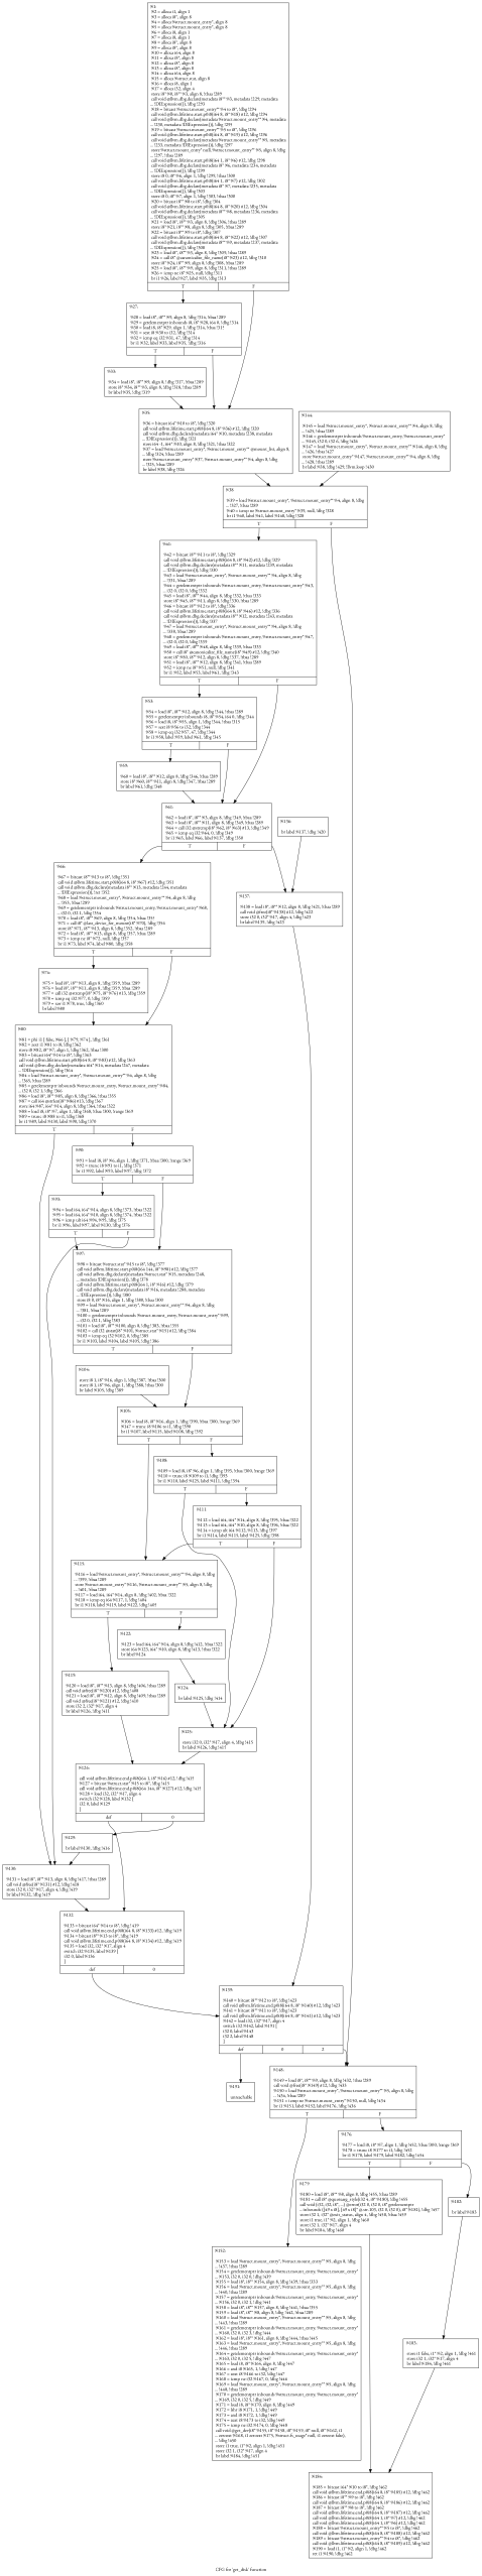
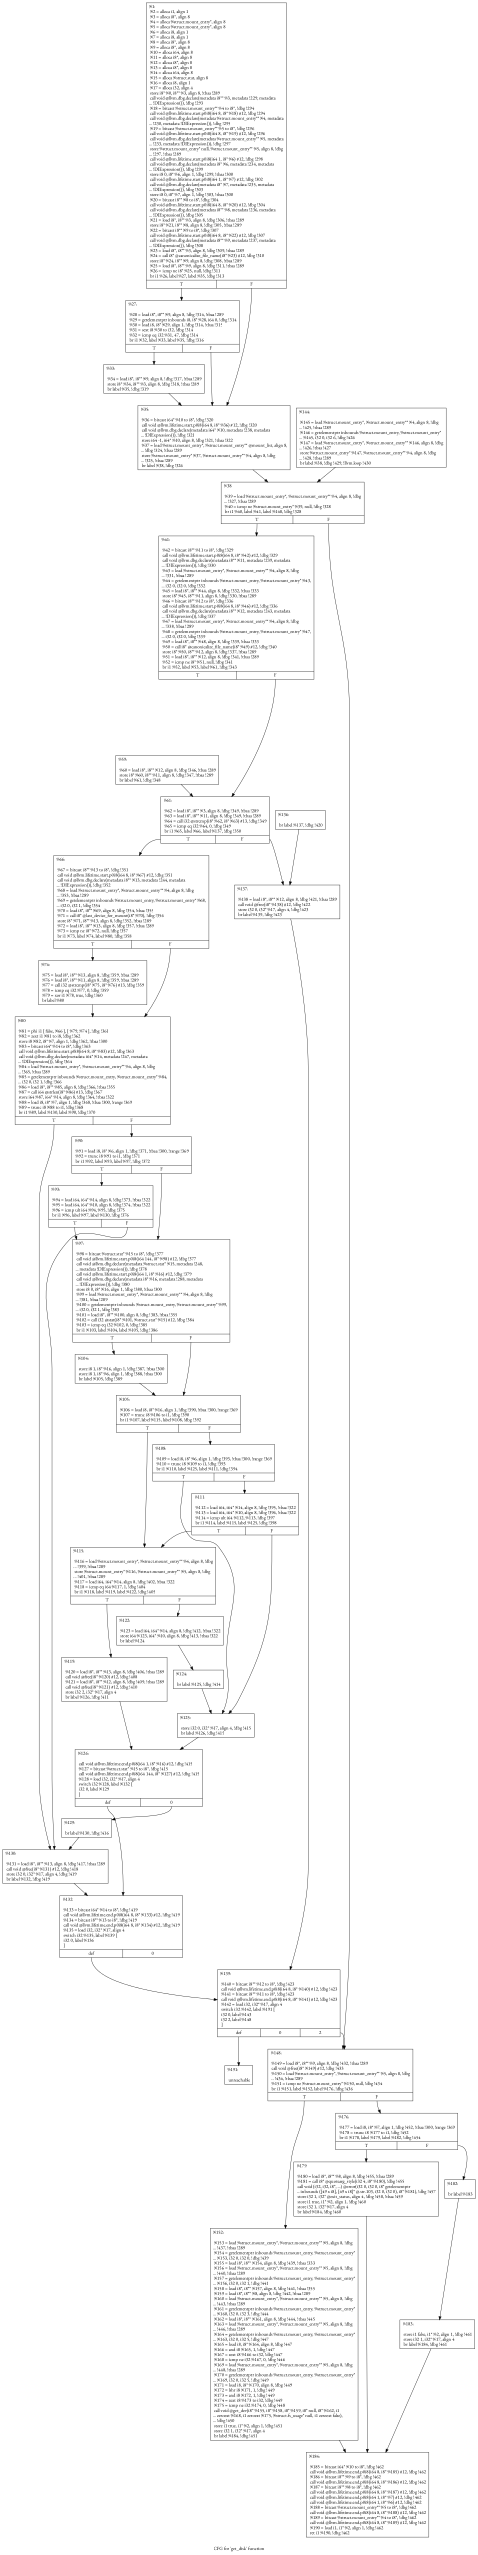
  digraph {
    fontname="EB Garamond"
    label="CFG for 'get_disk' function"
    node [fontname="EB Garamond" shape=record]
    edge [fontname="EB Garamond" tailport=s0]
    n1 [label="{%1:\l  %2 = alloca i1, align 1\l  %3 = alloca i8*, align 8\l  %4 = alloca %struct.mount_entry*, align 8\l  %5 = alloca %struct.mount_entry*, align 8\l  %6 = alloca i8, align 1\l  %7 = alloca i8, align 1\l  %8 = alloca i8*, align 8\l  %9 = alloca i8*, align 8\l  %10 = alloca i64, align 8\l  %11 = alloca i8*, align 8\l  %12 = alloca i8*, align 8\l  %13 = alloca i8*, align 8\l  %14 = alloca i64, align 8\l  %15 = alloca %struct.stat, align 8\l  %16 = alloca i8, align 1\l  %17 = alloca i32, align 4\l  store i8* %0, i8** %3, align 8, !tbaa !289\l  call void @llvm.dbg.declare(metadata i8** %3, metadata !229, metadata\l... !DIExpression()), !dbg !293\l  %18 = bitcast %struct.mount_entry** %4 to i8*, !dbg !294\l  call void @llvm.lifetime.start.p0i8(i64 8, i8* %18) #12, !dbg !294\l  call void @llvm.dbg.declare(metadata %struct.mount_entry** %4, metadata\l... !230, metadata !DIExpression()), !dbg !295\l  %19 = bitcast %struct.mount_entry** %5 to i8*, !dbg !296\l  call void @llvm.lifetime.start.p0i8(i64 8, i8* %19) #12, !dbg !296\l  call void @llvm.dbg.declare(metadata %struct.mount_entry** %5, metadata\l... !233, metadata !DIExpression()), !dbg !297\l  store %struct.mount_entry* null, %struct.mount_entry** %5, align 8, !dbg\l... !297, !tbaa !289\l  call void @llvm.lifetime.start.p0i8(i64 1, i8* %6) #12, !dbg !298\l  call void @llvm.dbg.declare(metadata i8* %6, metadata !234, metadata\l... !DIExpression()), !dbg !299\l  store i8 0, i8* %6, align 1, !dbg !299, !tbaa !300\l  call void @llvm.lifetime.start.p0i8(i64 1, i8* %7) #12, !dbg !302\l  call void @llvm.dbg.declare(metadata i8* %7, metadata !235, metadata\l... !DIExpression()), !dbg !303\l  store i8 0, i8* %7, align 1, !dbg !303, !tbaa !300\l  %20 = bitcast i8** %8 to i8*, !dbg !304\l  call void @llvm.lifetime.start.p0i8(i64 8, i8* %20) #12, !dbg !304\l  call void @llvm.dbg.declare(metadata i8** %8, metadata !236, metadata\l... !DIExpression()), !dbg !305\l  %21 = load i8*, i8** %3, align 8, !dbg !306, !tbaa !289\l  store i8* %21, i8** %8, align 8, !dbg !305, !tbaa !289\l  %22 = bitcast i8** %9 to i8*, !dbg !307\l  call void @llvm.lifetime.start.p0i8(i64 8, i8* %22) #12, !dbg !307\l  call void @llvm.dbg.declare(metadata i8** %9, metadata !237, metadata\l... !DIExpression()), !dbg !308\l  %23 = load i8*, i8** %3, align 8, !dbg !309, !tbaa !289\l  %24 = call i8* @canonicalize_file_name(i8* %23) #12, !dbg !310\l  store i8* %24, i8** %9, align 8, !dbg !308, !tbaa !289\l  %25 = load i8*, i8** %9, align 8, !dbg !311, !tbaa !289\l  %26 = icmp ne i8* %25, null, !dbg !311\l  br i1 %26, label %27, label %35, !dbg !313\l|{<s0>T|<s1>F}}"]
    n2 [label="{%27:\l\l  %28 = load i8*, i8** %9, align 8, !dbg !314, !tbaa !289\l  %29 = getelementptr inbounds i8, i8* %28, i64 0, !dbg !314\l  %30 = load i8, i8* %29, align 1, !dbg !314, !tbaa !315\l  %31 = sext i8 %30 to i32, !dbg !314\l  %32 = icmp eq i32 %31, 47, !dbg !314\l  br i1 %32, label %33, label %35, !dbg !316\l|{<s0>T|<s1>F}}"]
    n3 [label="{%35:\l\l  %36 = bitcast i64* %10 to i8*, !dbg !320\l  call void @llvm.lifetime.start.p0i8(i64 8, i8* %36) #12, !dbg !320\l  call void @llvm.dbg.declare(metadata i64* %10, metadata !238, metadata\l... !DIExpression()), !dbg !321\l  store i64 -1, i64* %10, align 8, !dbg !321, !tbaa !322\l  %37 = load %struct.mount_entry*, %struct.mount_entry** @mount_list, align 8,\l... !dbg !324, !tbaa !289\l  store %struct.mount_entry* %37, %struct.mount_entry** %4, align 8, !dbg\l... !325, !tbaa !289\l  br label %38, !dbg !326\l}"]
    n4 [label="{%33:\l\l  %34 = load i8*, i8** %9, align 8, !dbg !317, !tbaa !289\l  store i8* %34, i8** %3, align 8, !dbg !318, !tbaa !289\l  br label %35, !dbg !319\l}"]
    n5 [label="{%38:\l\l  %39 = load %struct.mount_entry*, %struct.mount_entry** %4, align 8, !dbg\l... !327, !tbaa !289\l  %40 = icmp ne %struct.mount_entry* %39, null, !dbg !328\l  br i1 %40, label %41, label %148, !dbg !328\l|{<s0>T|<s1>F}}"]
    n6 [label="{%41:\l\l  %42 = bitcast i8** %11 to i8*, !dbg !329\l  call void @llvm.lifetime.start.p0i8(i64 8, i8* %42) #12, !dbg !329\l  call void @llvm.dbg.declare(metadata i8** %11, metadata !239, metadata\l... !DIExpression()), !dbg !330\l  %43 = load %struct.mount_entry*, %struct.mount_entry** %4, align 8, !dbg\l... !331, !tbaa !289\l  %44 = getelementptr inbounds %struct.mount_entry, %struct.mount_entry* %43,\l... i32 0, i32 0, !dbg !332\l  %45 = load i8*, i8** %44, align 8, !dbg !332, !tbaa !333\l  store i8* %45, i8** %11, align 8, !dbg !330, !tbaa !289\l  %46 = bitcast i8** %12 to i8*, !dbg !336\l  call void @llvm.lifetime.start.p0i8(i64 8, i8* %46) #12, !dbg !336\l  call void @llvm.dbg.declare(metadata i8** %12, metadata !243, metadata\l... !DIExpression()), !dbg !337\l  %47 = load %struct.mount_entry*, %struct.mount_entry** %4, align 8, !dbg\l... !338, !tbaa !289\l  %48 = getelementptr inbounds %struct.mount_entry, %struct.mount_entry* %47,\l... i32 0, i32 0, !dbg !339\l  %49 = load i8*, i8** %48, align 8, !dbg !339, !tbaa !333\l  %50 = call i8* @canonicalize_file_name(i8* %49) #12, !dbg !340\l  store i8* %50, i8** %12, align 8, !dbg !337, !tbaa !289\l  %51 = load i8*, i8** %12, align 8, !dbg !341, !tbaa !289\l  %52 = icmp ne i8* %51, null, !dbg !341\l  br i1 %52, label %53, label %61, !dbg !343\l|{<s0>T|<s1>F}}"]
    n7 [label="{%148:\l\l  %149 = load i8*, i8** %9, align 8, !dbg !432, !tbaa !289\l  call void @free(i8* %149) #12, !dbg !433\l  %150 = load %struct.mount_entry*, %struct.mount_entry** %5, align 8, !dbg\l... !434, !tbaa !289\l  %151 = icmp ne %struct.mount_entry* %150, null, !dbg !434\l  br i1 %151, label %152, label %176, !dbg !436\l|{<s0>T|<s1>F}}"]
-   n8 [label="{%53:\l\l  %54 = load i8*, i8** %12, align 8, !dbg !344, !tbaa !289\l  %55 = getelementptr inbounds i8, i8* %54, i64 0, !dbg !344\l  %56 = load i8, i8* %55, align 1, !dbg !344, !tbaa !315\l  %57 = sext i8 %56 to i32, !dbg !344\l  %58 = icmp eq i32 %57, 47, !dbg !344\l  br i1 %58, label %59, label %61, !dbg !345\l|{<s0>T|<s1>F}}"]
    n9 [label="{%61:\l\l  %62 = load i8*, i8** %3, align 8, !dbg !349, !tbaa !289\l  %63 = load i8*, i8** %11, align 8, !dbg !349, !tbaa !289\l  %64 = call i32 @strcmp(i8* %62, i8* %63) #13, !dbg !349\l  %65 = icmp eq i32 %64, 0, !dbg !349\l  br i1 %65, label %66, label %137, !dbg !350\l|{<s0>T|<s1>F}}"]
    n10 [label="{%152:\l\l  %153 = load %struct.mount_entry*, %struct.mount_entry** %5, align 8, !dbg\l... !437, !tbaa !289\l  %154 = getelementptr inbounds %struct.mount_entry, %struct.mount_entry*\l... %153, i32 0, i32 0, !dbg !439\l  %155 = load i8*, i8** %154, align 8, !dbg !439, !tbaa !333\l  %156 = load %struct.mount_entry*, %struct.mount_entry** %5, align 8, !dbg\l... !440, !tbaa !289\l  %157 = getelementptr inbounds %struct.mount_entry, %struct.mount_entry*\l... %156, i32 0, i32 1, !dbg !441\l  %158 = load i8*, i8** %157, align 8, !dbg !441, !tbaa !355\l  %159 = load i8*, i8** %8, align 8, !dbg !442, !tbaa !289\l  %160 = load %struct.mount_entry*, %struct.mount_entry** %5, align 8, !dbg\l... !443, !tbaa !289\l  %161 = getelementptr inbounds %struct.mount_entry, %struct.mount_entry*\l... %160, i32 0, i32 3, !dbg !444\l  %162 = load i8*, i8** %161, align 8, !dbg !444, !tbaa !445\l  %163 = load %struct.mount_entry*, %struct.mount_entry** %5, align 8, !dbg\l... !446, !tbaa !289\l  %164 = getelementptr inbounds %struct.mount_entry, %struct.mount_entry*\l... %163, i32 0, i32 5, !dbg !447\l  %165 = load i8, i8* %164, align 8, !dbg !447\l  %166 = and i8 %165, 1, !dbg !447\l  %167 = zext i8 %166 to i32, !dbg !447\l  %168 = icmp ne i32 %167, 0, !dbg !446\l  %169 = load %struct.mount_entry*, %struct.mount_entry** %5, align 8, !dbg\l... !448, !tbaa !289\l  %170 = getelementptr inbounds %struct.mount_entry, %struct.mount_entry*\l... %169, i32 0, i32 5, !dbg !449\l  %171 = load i8, i8* %170, align 8, !dbg !449\l  %172 = lshr i8 %171, 1, !dbg !449\l  %173 = and i8 %172, 1, !dbg !449\l  %174 = zext i8 %173 to i32, !dbg !449\l  %175 = icmp ne i32 %174, 0, !dbg !448\l  call void @get_dev(i8* %155, i8* %158, i8* %159, i8* null, i8* %162, i1\l... zeroext %168, i1 zeroext %175, %struct.fs_usage* null, i1 zeroext false),\l... !dbg !450\l  store i1 true, i1* %2, align 1, !dbg !451\l  store i32 1, i32* %17, align 4\l  br label %184, !dbg !451\l}"]
    n11 [label="{%176:\l\l  %177 = load i8, i8* %7, align 1, !dbg !452, !tbaa !300, !range !369\l  %178 = trunc i8 %177 to i1, !dbg !452\l  br i1 %178, label %179, label %182, !dbg !454\l|{<s0>T|<s1>F}}"]
    n12 [label="{%59:\l\l  %60 = load i8*, i8** %12, align 8, !dbg !346, !tbaa !289\l  store i8* %60, i8** %11, align 8, !dbg !347, !tbaa !289\l  br label %61, !dbg !348\l}"]
-   n13 [label="{%66:\l\l  %67 = bitcast i8** %13 to i8*, !dbg !351\l  call void @llvm.lifetime.start.p0i8(i64 8, i8* %67) #12, !dbg !351\l  call void @llvm.dbg.declare(metadata i8** %13, metadata !244, metadata\l... !DIExpression()), !ret !352\l  %68 = load %struct.mount_entry*, %struct.mount_entry** %4, align 8, !dbg\l... !353, !tbaa !289\l  %69 = getelementptr inbounds %struct.mount_entry, %struct.mount_entry* %68,\l... i32 0, i32 1, !dbg !354\l  %70 = load i8*, i8** %69, align 8, !dbg !354, !tbaa !355\l  %71 = call i8* @last_device_for_mount(i8* %70), !dbg !356\l  store i8* %71, i8** %13, align 8, !dbg !352, !tbaa !289\l  %72 = load i8*, i8** %13, align 8, !dbg !357, !tbaa !289\l  %73 = icmp ne i8* %72, null, !dbg !357\l  br i1 %73, label %74, label %80, !dbg !358\l|{<s0>T|<s1>F}}"]
+   n13 [label="{%66:\l\l  %67 = bitcast i8** %13 to i8*, !dbg !351\l  call void @llvm.lifetime.start.p0i8(i64 8, i8* %67) #12, !dbg !351\l  call void @llvm.dbg.declare(metadata i8** %13, metadata !244, metadata\l... !DIExpression()), !dbg !352\l  %68 = load %struct.mount_entry*, %struct.mount_entry** %4, align 8, !dbg\l... !353, !tbaa !289\l  %69 = getelementptr inbounds %struct.mount_entry, %struct.mount_entry* %68,\l... i32 0, i32 1, !dbg !354\l  %70 = load i8*, i8** %69, align 8, !dbg !354, !tbaa !355\l  %71 = call i8* @last_device_for_mount(i8* %70), !dbg !356\l  store i8* %71, i8** %13, align 8, !dbg !352, !tbaa !289\l  %72 = load i8*, i8** %13, align 8, !dbg !357, !tbaa !289\l  %73 = icmp ne i8* %72, null, !dbg !357\l  br i1 %73, label %74, label %80, !dbg !358\l|{<s0>T|<s1>F}}"]
    n14 [label="{%137:\l\l  %138 = load i8*, i8** %12, align 8, !dbg !421, !tbaa !289\l  call void @free(i8* %138) #12, !dbg !422\l  store i32 0, i32* %17, align 4, !dbg !423\l  br label %139, !dbg !423\l}"]
    n15 [label="{%184:\l\l  %185 = bitcast i64* %10 to i8*, !dbg !462\l  call void @llvm.lifetime.end.p0i8(i64 8, i8* %185) #12, !dbg !462\l  %186 = bitcast i8** %9 to i8*, !dbg !462\l  call void @llvm.lifetime.end.p0i8(i64 8, i8* %186) #12, !dbg !462\l  %187 = bitcast i8** %8 to i8*, !dbg !462\l  call void @llvm.lifetime.end.p0i8(i64 8, i8* %187) #12, !dbg !462\l  call void @llvm.lifetime.end.p0i8(i64 1, i8* %7) #12, !dbg !462\l  call void @llvm.lifetime.end.p0i8(i64 1, i8* %6) #12, !dbg !462\l  %188 = bitcast %struct.mount_entry** %5 to i8*, !dbg !462\l  call void @llvm.lifetime.end.p0i8(i64 8, i8* %188) #12, !dbg !462\l  %189 = bitcast %struct.mount_entry** %4 to i8*, !dbg !462\l  call void @llvm.lifetime.end.p0i8(i64 8, i8* %189) #12, !dbg !462\l  %190 = load i1, i1* %2, align 1, !dbg !462\l  ret i1 %190, !dbg !462\l}"]
    n16 [label="{%179:\l\l  %180 = load i8*, i8** %8, align 8, !dbg !455, !tbaa !289\l  %181 = call i8* @quotearg_style(i32 4, i8* %180), !dbg !455\l  call void (i32, i32, i8*, ...) @error(i32 0, i32 0, i8* getelementptr\l... inbounds ([49 x i8], [49 x i8]* @.str.103, i32 0, i32 0), i8* %181), !dbg !457\l  store i32 1, i32* @exit_status, align 4, !dbg !458, !tbaa !459\l  store i1 true, i1* %2, align 1, !dbg !460\l  store i32 1, i32* %17, align 4\l  br label %184, !dbg !460\l}"]
    n17 [label="{%182:\l\l  br label %183\l}"]
    n18 [label="{%74:\l\l  %75 = load i8*, i8** %13, align 8, !dbg !359, !tbaa !289\l  %76 = load i8*, i8** %11, align 8, !dbg !359, !tbaa !289\l  %77 = call i32 @strcmp(i8* %75, i8* %76) #13, !dbg !359\l  %78 = icmp eq i32 %77, 0, !dbg !359\l  %79 = xor i1 %78, true, !dbg !360\l  br label %80\l}"]
    n19 [label="{%80:\l\l  %81 = phi i1 [ false, %66 ], [ %79, %74 ], !dbg !361\l  %82 = zext i1 %81 to i8, !dbg !362\l  store i8 %82, i8* %7, align 1, !dbg !362, !tbaa !300\l  %83 = bitcast i64* %14 to i8*, !dbg !363\l  call void @llvm.lifetime.start.p0i8(i64 8, i8* %83) #12, !dbg !363\l  call void @llvm.dbg.declare(metadata i64* %14, metadata !247, metadata\l... !DIExpression()), !dbg !364\l  %84 = load %struct.mount_entry*, %struct.mount_entry** %4, align 8, !dbg\l... !365, !tbaa !289\l  %85 = getelementptr inbounds %struct.mount_entry, %struct.mount_entry* %84,\l... i32 0, i32 1, !dbg !366\l  %86 = load i8*, i8** %85, align 8, !dbg !366, !tbaa !355\l  %87 = call i64 @strlen(i8* %86) #13, !dbg !367\l  store i64 %87, i64* %14, align 8, !dbg !364, !tbaa !322\l  %88 = load i8, i8* %7, align 1, !dbg !368, !tbaa !300, !range !369\l  %89 = trunc i8 %88 to i1, !dbg !368\l  br i1 %89, label %130, label %90, !dbg !370\l|{<s0>T|<s1>F}}"]
    n20 [label="{%139:\l\l  %140 = bitcast i8** %12 to i8*, !dbg !423\l  call void @llvm.lifetime.end.p0i8(i64 8, i8* %140) #12, !dbg !423\l  %141 = bitcast i8** %11 to i8*, !dbg !423\l  call void @llvm.lifetime.end.p0i8(i64 8, i8* %141) #12, !dbg !423\l  %142 = load i32, i32* %17, align 4\l  switch i32 %142, label %191 [\l    i32 0, label %143\l    i32 2, label %148\l  ]\l|{<s0>def|<s1>0|<s2>2}}"]
    n21 [label="{%130:\l\l  %131 = load i8*, i8** %13, align 8, !dbg !417, !tbaa !289\l  call void @free(i8* %131) #12, !dbg !418\l  store i32 0, i32* %17, align 4, !dbg !419\l  br label %132, !dbg !419\l}"]
    n22 [label="{%90:\l\l  %91 = load i8, i8* %6, align 1, !dbg !371, !tbaa !300, !range !369\l  %92 = trunc i8 %91 to i1, !dbg !371\l  br i1 %92, label %93, label %97, !dbg !372\l|{<s0>T|<s1>F}}"]
    n23 [label="{%191:\l\l  unreachable\l}"]
    n24 [label="{%132:\l\l  %133 = bitcast i64* %14 to i8*, !dbg !419\l  call void @llvm.lifetime.end.p0i8(i64 8, i8* %133) #12, !dbg !419\l  %134 = bitcast i8** %13 to i8*, !dbg !419\l  call void @llvm.lifetime.end.p0i8(i64 8, i8* %134) #12, !dbg !419\l  %135 = load i32, i32* %17, align 4\l  switch i32 %135, label %139 [\l    i32 0, label %136\l  ]\l|{<s0>def|<s1>0}}"]
    n25 [label="{%93:\l\l  %94 = load i64, i64* %14, align 8, !dbg !373, !tbaa !322\l  %95 = load i64, i64* %10, align 8, !dbg !374, !tbaa !322\l  %96 = icmp ult i64 %94, %95, !dbg !375\l  br i1 %96, label %97, label %130, !dbg !376\l|{<s0>T|<s1>F}}"]
    n26 [label="{%97:\l\l  %98 = bitcast %struct.stat* %15 to i8*, !dbg !377\l  call void @llvm.lifetime.start.p0i8(i64 144, i8* %98) #12, !dbg !377\l  call void @llvm.dbg.declare(metadata %struct.stat* %15, metadata !248,\l... metadata !DIExpression()), !dbg !378\l  call void @llvm.lifetime.start.p0i8(i64 1, i8* %16) #12, !dbg !379\l  call void @llvm.dbg.declare(metadata i8* %16, metadata !288, metadata\l... !DIExpression()), !dbg !380\l  store i8 0, i8* %16, align 1, !dbg !380, !tbaa !300\l  %99 = load %struct.mount_entry*, %struct.mount_entry** %4, align 8, !dbg\l... !381, !tbaa !289\l  %100 = getelementptr inbounds %struct.mount_entry, %struct.mount_entry* %99,\l... i32 0, i32 1, !dbg !383\l  %101 = load i8*, i8** %100, align 8, !dbg !383, !tbaa !355\l  %102 = call i32 @stat(i8* %101, %struct.stat* %15) #12, !dbg !384\l  %103 = icmp eq i32 %102, 0, !dbg !385\l  br i1 %103, label %104, label %105, !dbg !386\l|{<s0>T|<s1>F}}"]
    n27 [label="{%104:\l\l  store i8 1, i8* %16, align 1, !dbg !387, !tbaa !300\l  store i8 1, i8* %6, align 1, !dbg !388, !tbaa !300\l  br label %105, !dbg !389\l}"]
-   n28 [label="{%105:\l\l  %106 = load i8, i8* %16, align 1, !dbg !390, !tbaa !300, !range !369\l  %147 = trunc i8 %106 to i1, !dbg !390\l  br i1 %107, label %115, label %108, !dbg !392\l|{<s0>T|<s1>F}}"]
+   n28 [label="{%105:\l\l  %106 = load i8, i8* %16, align 1, !dbg !390, !tbaa !300, !range !369\l  %107 = trunc i8 %106 to i1, !dbg !390\l  br i1 %107, label %115, label %108, !dbg !392\l|{<s0>T|<s1>F}}"]
    n29 [label="{%115:\l\l  %116 = load %struct.mount_entry*, %struct.mount_entry** %4, align 8, !dbg\l... !399, !tbaa !289\l  store %struct.mount_entry* %116, %struct.mount_entry** %5, align 8, !dbg\l... !401, !tbaa !289\l  %117 = load i64, i64* %14, align 8, !dbg !402, !tbaa !322\l  %118 = icmp eq i64 %117, 1, !dbg !404\l  br i1 %118, label %119, label %122, !dbg !405\l|{<s0>T|<s1>F}}"]
    n30 [label="{%108:\l\l  %109 = load i8, i8* %6, align 1, !dbg !393, !tbaa !300, !range !369\l  %110 = trunc i8 %109 to i1, !dbg !393\l  br i1 %110, label %125, label %111, !dbg !394\l|{<s0>T|<s1>F}}"]
    n31 [label="{%119:\l\l  %120 = load i8*, i8** %13, align 8, !dbg !406, !tbaa !289\l  call void @free(i8* %120) #12, !dbg !408\l  %121 = load i8*, i8** %12, align 8, !dbg !409, !tbaa !289\l  call void @free(i8* %121) #12, !dbg !410\l  store i32 2, i32* %17, align 4\l  br label %126, !dbg !411\l}"]
    n32 [label="{%122:\l\l  %123 = load i64, i64* %14, align 8, !dbg !412, !tbaa !322\l  store i64 %123, i64* %10, align 8, !dbg !413, !tbaa !322\l  br label %124\l}"]
    n33 [label="{%125:\l\l  store i32 0, i32* %17, align 4, !dbg !415\l  br label %126, !dbg !415\l}"]
    n34 [label="{%111:\l\l  %112 = load i64, i64* %14, align 8, !dbg !395, !tbaa !322\l  %113 = load i64, i64* %10, align 8, !dbg !396, !tbaa !322\l  %114 = icmp ult i64 %112, %113, !dbg !397\l  br i1 %114, label %115, label %125, !dbg !398\l|{<s0>T|<s1>F}}"]
    n35 [label="{%126:\l\l  call void @llvm.lifetime.end.p0i8(i64 1, i8* %16) #12, !dbg !415\l  %127 = bitcast %struct.stat* %15 to i8*, !dbg !415\l  call void @llvm.lifetime.end.p0i8(i64 144, i8* %127) #12, !dbg !415\l  %128 = load i32, i32* %17, align 4\l  switch i32 %128, label %132 [\l    i32 0, label %129\l  ]\l|{<s0>def|<s1>0}}"]
    n36 [label="{%124:\l\l  br label %125, !dbg !414\l}"]
    n37 [label="{%129:\l\l  br label %130, !dbg !416\l}"]
    n38 [label="{%136:\l\l  br label %137, !dbg !420\l}"]
    n39 [label="{%144:\l\l  %145 = load %struct.mount_entry*, %struct.mount_entry** %4, align 8, !dbg\l... !425, !tbaa !289\l  %146 = getelementptr inbounds %struct.mount_entry, %struct.mount_entry*\l... %145, i32 0, i32 6, !dbg !426\l  %147 = load %struct.mount_entry*, %struct.mount_entry** %146, align 8, !dbg\l... !426, !tbaa !427\l  store %struct.mount_entry* %147, %struct.mount_entry** %4, align 8, !dbg\l... !428, !tbaa !289\l  br label %38, !dbg !429, !llvm.loop !430\l}"]
    n40 [label="{%183:\l\l  store i1 false, i1* %2, align 1, !dbg !461\l  store i32 1, i32* %17, align 4\l  br label %184, !dbg !461\l}"]
    n1 -> n2
    n1 -> n3 [tailport=s1]
    n2 -> n3 [tailport=s1]
    n2 -> n4
    n3 -> n5
    n4 -> n3
    n5 -> n6
    n5 -> n7 [tailport=s1]
-   n6 -> n8
    n6 -> n9 [tailport=s1]
    n7 -> n10
    n7 -> n11 [tailport=s1]
-   n8 -> n9 [tailport=s1]
-   n8 -> n12
    n9 -> n13
    n9 -> n14 [tailport=s1]
+   n10 -> n15
    n11 -> n16
    n11 -> n17 [tailport=s1]
    n12 -> n9
    n13 -> n18
    n13 -> n19 [tailport=s1]
    n14 -> n20
    n16 -> n15
    n17 -> n40
    n18 -> n19
    n19 -> n21
    n19 -> n22 [tailport=s1]
    n20 -> n7 [tailport=s2]
    n20 -> n23
    n21 -> n24
    n22 -> n25
    n22 -> n26 [tailport=s1]
    n24 -> n20
    n25 -> n21 [tailport=s1]
    n25 -> n26
+   n26 -> n27
    n26 -> n28 [tailport=s1]
    n27 -> n28
    n28 -> n29
    n28 -> n30 [tailport=s1]
    n29 -> n31
    n29 -> n32 [tailport=s1]
    n30 -> n33
    n30 -> n34 [tailport=s1]
    n31 -> n35
    n32 -> n36
    n33 -> n35
    n34 -> n29
    n34 -> n33 [tailport=s1]
    n35 -> n24
    n35 -> n37 [tailport=s1]
    n36 -> n33
    n37 -> n21
    n38 -> n14
    n39 -> n5
    n40 -> n15
  }
